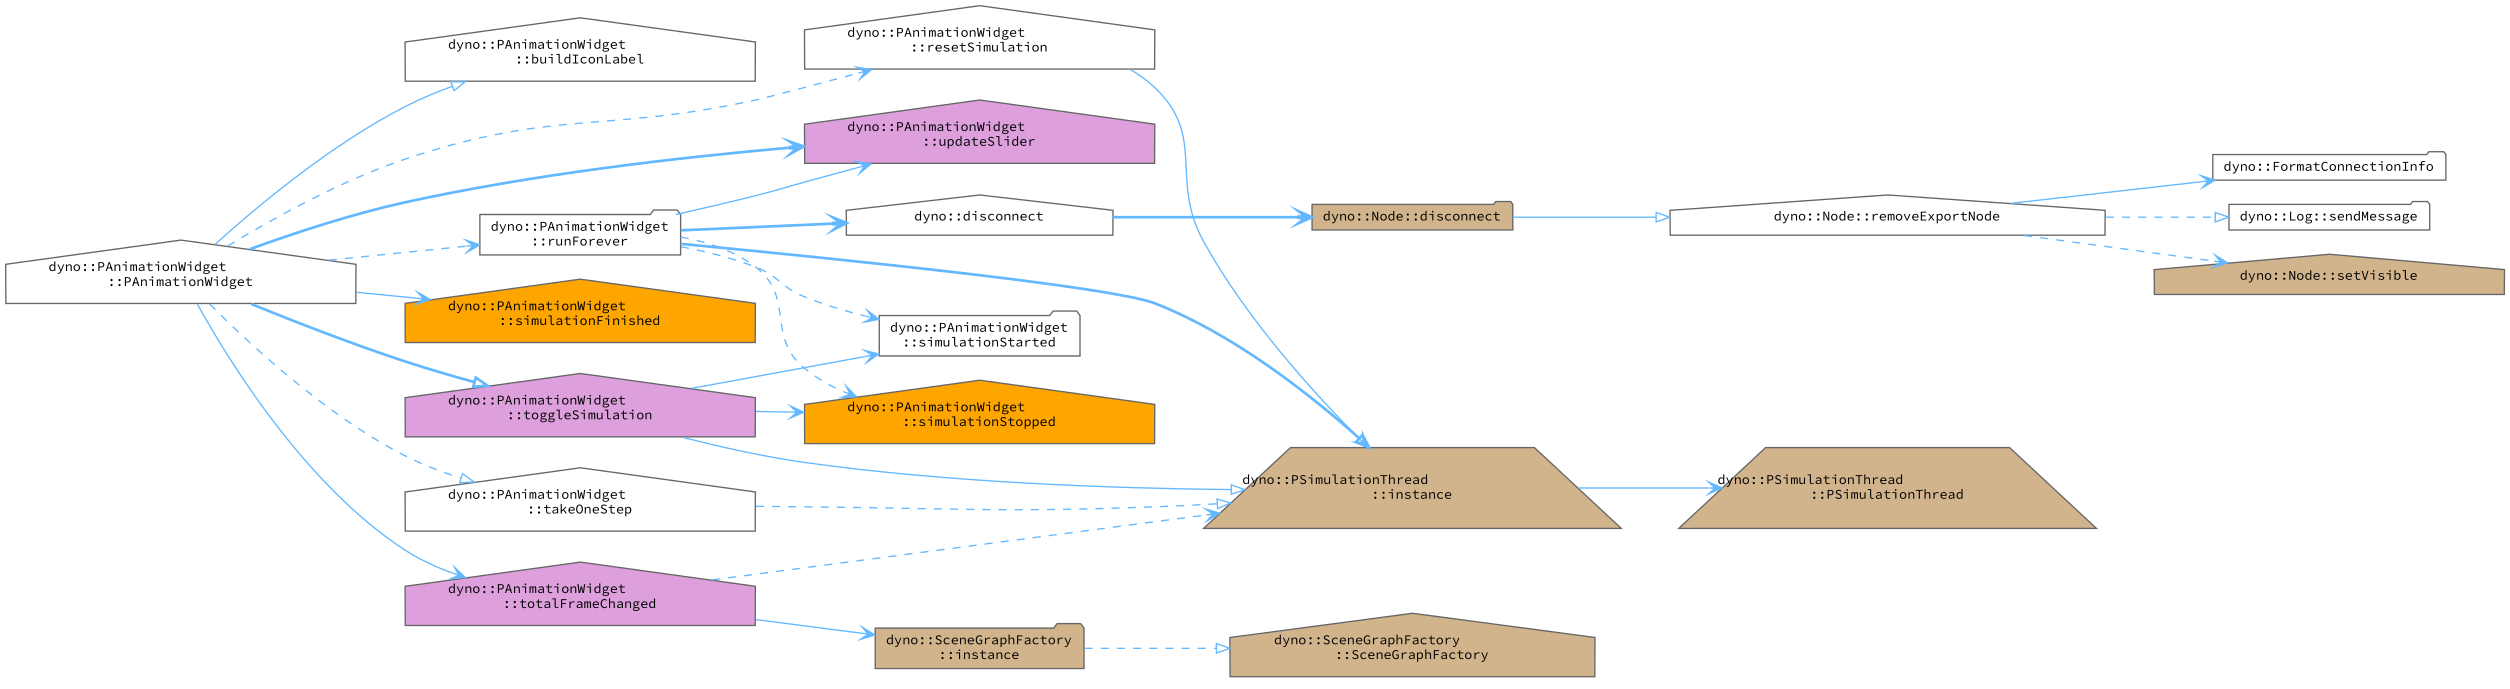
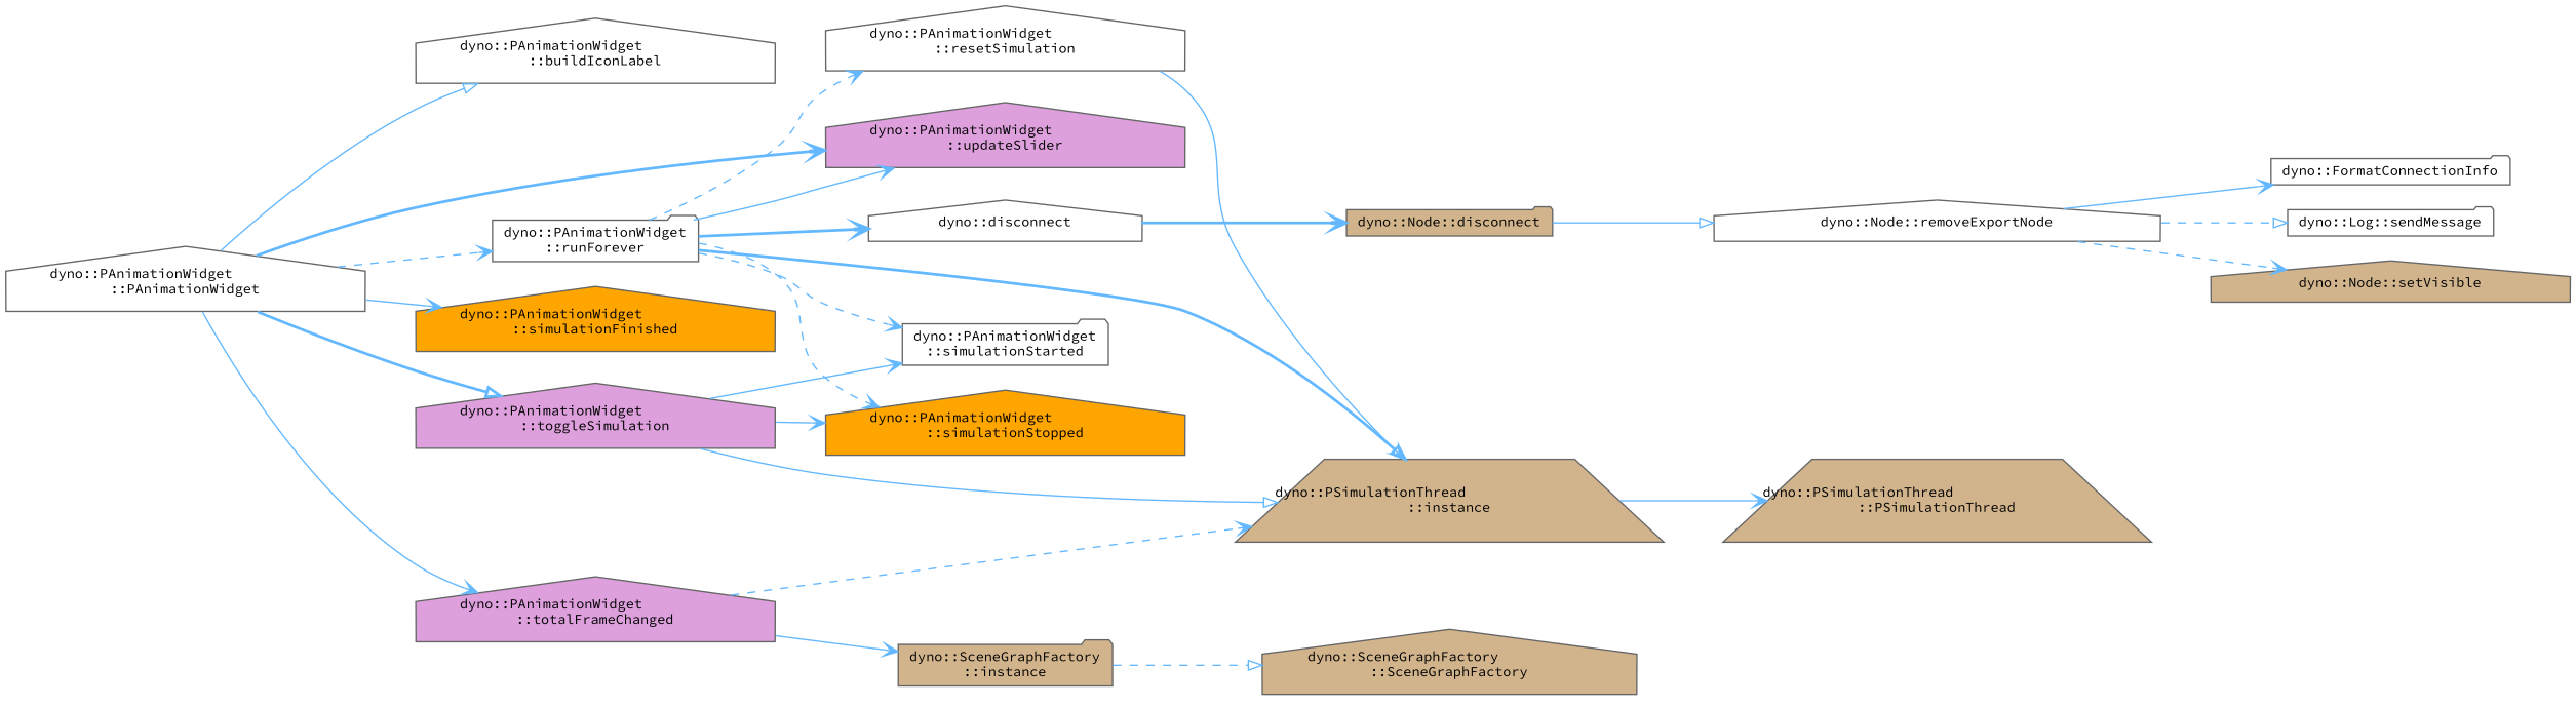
  digraph {
    fontname="Source Code Pro"
    rankdir=LR
    node [color=grey40 fillcolor=white fontname="Source Code Pro" fontsize=10 shape=house style=filled]
    edge [arrowhead=vee color=steelblue1 fontname="Source Code Pro" fontsize=10 labelfontname=Helvetica labelfontsize=10 style=solid]
    n1 [color=gray40 fontcolor=black height=0.2 label="dyno::PAnimationWidget\l::PAnimationWidget" width=0.4]
    n2 [height=0.2 label="dyno::PAnimationWidget\l::buildIconLabel" width=0.4]
    n3 [height=0.2 label="dyno::PAnimationWidget\l::resetSimulation" width=0.4]
    n4 [height=0.2 label="dyno::PAnimationWidget\l::runForever" shape=folder width=0.4]
    n5 [fillcolor=plum height=0.2 label="dyno::PAnimationWidget\l::updateSlider" width=0.4]
    n6 [fillcolor=orange height=0.2 label="dyno::PAnimationWidget\l::simulationFinished" width=0.4]
-   n7 [height=0.2 label="dyno::PAnimationWidget\l::takeOneStep" width=0.4]
    n8 [fillcolor=plum height=0.2 label="dyno::PAnimationWidget\l::toggleSimulation" width=0.4]
    n9 [fillcolor=plum height=0.2 label="dyno::PAnimationWidget\l::totalFrameChanged" width=0.4]
    n10 [fillcolor=tan height=0.2 label="dyno::PSimulationThread\l::instance" shape=trapezium width=0.4]
    n11 [fillcolor=tan height=0.2 label="dyno::PSimulationThread\l::PSimulationThread" shape=trapezium width=0.4]
    n12 [height=0.2 label="dyno::disconnect" width=0.4]
    n13 [height=0.2 label="dyno::PAnimationWidget\l::simulationStarted" shape=folder width=0.4]
    n14 [fillcolor=orange height=0.2 label="dyno::PAnimationWidget\l::simulationStopped" width=0.4]
    n15 [fillcolor=tan height=0.2 label="dyno::SceneGraphFactory\l::instance" shape=folder width=0.4]
    n16 [fillcolor=tan height=0.2 label="dyno::Node::disconnect" shape=folder width=0.4]
    n17 [height=0.2 label="dyno::Node::removeExportNode" width=0.4]
    n18 [height=0.2 label="dyno::FormatConnectionInfo" shape=folder width=0.4]
    n19 [height=0.2 label="dyno::Log::sendMessage" shape=folder width=0.4]
    n20 [fillcolor=tan height=0.2 label="dyno::Node::setVisible" width=0.4]
    n21 [fillcolor=tan height=0.2 label="dyno::SceneGraphFactory\l::SceneGraphFactory" width=0.4]
    n1 -> n2 [arrowhead=onormal]
-   n1 -> n3 [style=dashed]
+   n4 -> n3 [style=dashed]
    n1 -> n4 [style=dashed]
    n1 -> n5 [style=bold]
    n1 -> n6
-   n1 -> n7 [arrowhead=onormal style=dashed]
    n1 -> n8 [arrowhead=onormal style=bold]
    n1 -> n9
    n3 -> n10
    n4 -> n5
    n4 -> n10 [arrowhead=onormal style=bold]
    n4 -> n12 [style=bold]
    n4 -> n13 [style=dashed]
    n4 -> n14 [style=dashed]
-   n7 -> n10 [arrowhead=onormal style=dashed]
    n8 -> n10 [arrowhead=onormal]
    n8 -> n13
    n8 -> n14
    n9 -> n10 [style=dashed]
    n9 -> n15
    n10 -> n11
    n12 -> n16 [style=bold]
    n15 -> n21 [arrowhead=onormal style=dashed]
    n16 -> n17 [arrowhead=onormal]
    n17 -> n18
    n17 -> n19 [arrowhead=onormal style=dashed]
    n17 -> n20 [style=dashed]
  }
